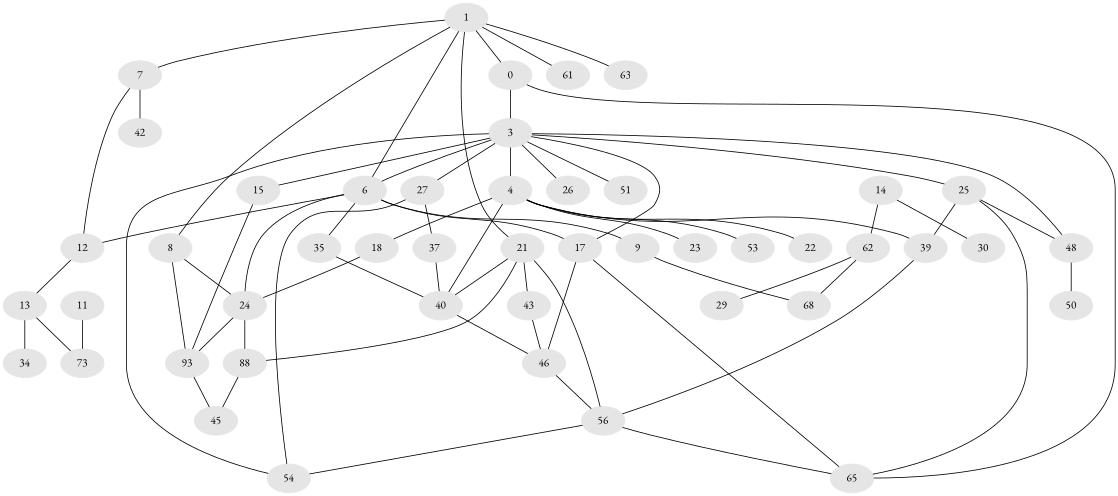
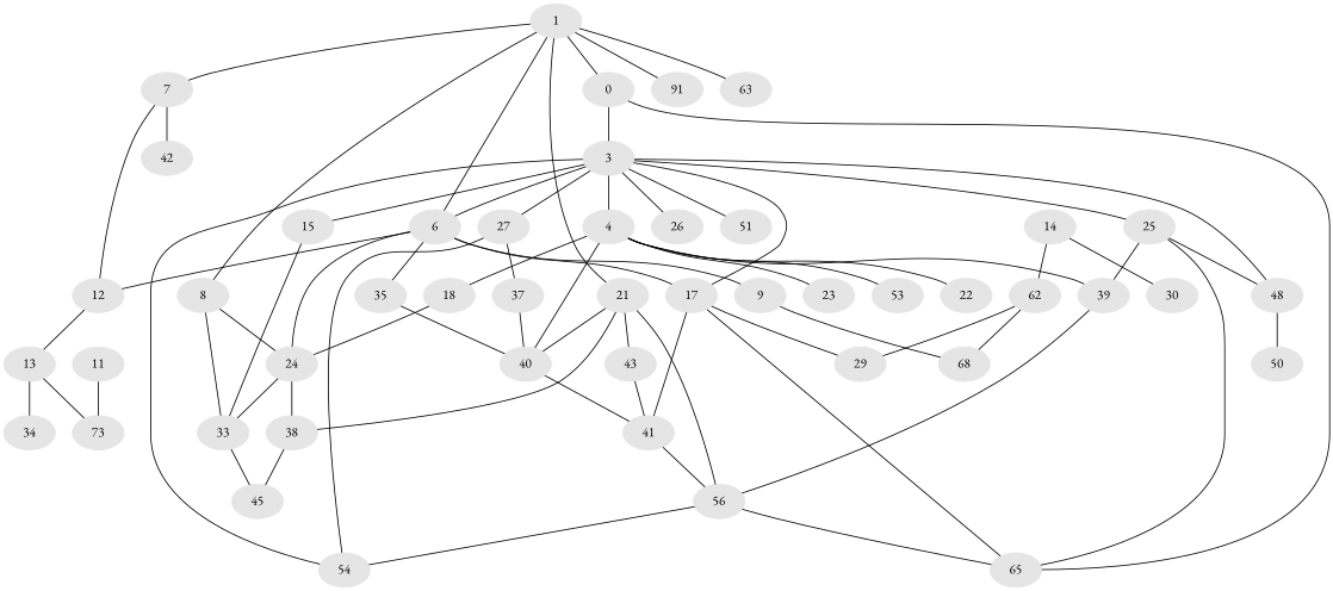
  graph {
    fontname="EB Garamond"
    node [color=gray90 fontname="EB Garamond" style=filled]
    edge [fontname="EB Garamond"]
    1 [super="+5"]
    n2 [label=0 super="+44"]
    6 [super="+16"]
    7 [super="+67"]
    8 [super="+20"]
    21 [super="+60"]
-   61
+   61 [label=91]
    63
    3 [super="+10"]
    65 [super="+70"]
    4 [super="+19"]
    18 [super="+69"]
    22
    23
    39 [super="+55"]
    40
    53
    12
    17 [super="+57"]
    9 [super="+47"]
    24 [super="+41"]
    35 [super="+64"]
    42
-   33 [super="+66" label=93]
-   38 [super="+52" label=88]
+   33 [super="+66"]
+   38 [super="+52"]
    43
    56 [super="+58"]
    15
    25 [super="+71"]
    26 [super="+32"]
    27 [super="+49"]
    48
    51
    54
    13 [super="+72"]
    29
-   46 [super="+59"]
+   46 [super="+59" label=41]
    37
    50
    14 [super="+31"]
    30 [super="+36"]
    62
    68 [super="+75"]
    73 [super="+74"]
    11
    45
    34
    1 -- n2
    1 -- 6
    1 -- 7
    1 -- 8
    1 -- 21
    1 -- 61
    1 -- 63
    n2 -- 3
    n2 -- 65
    6 -- 12
    6 -- 17
    6 -- 9
    6 -- 24
    6 -- 35
    7 -- 12
    7 -- 42
    8 -- 24
    8 -- 33
    21 -- 40
    21 -- 38
    21 -- 43
    21 -- 56
    3 -- 6
    3 -- 4
    3 -- 17
    3 -- 15
    3 -- 25
    3 -- 26
    3 -- 27
    3 -- 48
    3 -- 51
    3 -- 54
    4 -- 18
    4 -- 22
    4 -- 23
    4 -- 39
    4 -- 40
    4 -- 53
    18 -- 24
    39 -- 56
    40 -- 46
    12 -- 13
    17 -- 65
+   17 -- 29
    17 -- 46
    9 -- 68
    24 -- 33
    24 -- 38
    35 -- 40
    33 -- 45
    38 -- 45
    43 -- 46
    56 -- 65
    56 -- 54
    15 -- 33
    25 -- 65
    25 -- 39
    25 -- 48
    27 -- 54
    27 -- 37
    48 -- 50
    13 -- 73
    13 -- 34
    46 -- 56
    37 -- 40
    14 -- 30
    14 -- 62
    62 -- 29
    62 -- 68
    11 -- 73
  }
